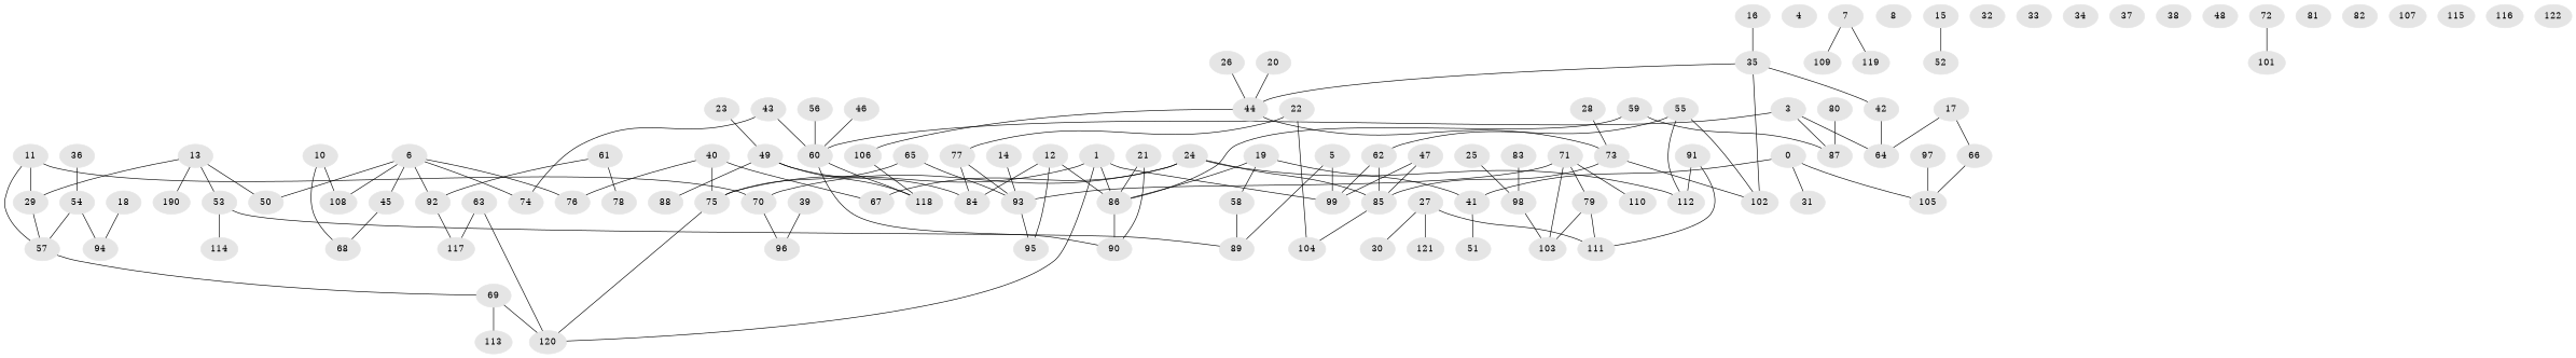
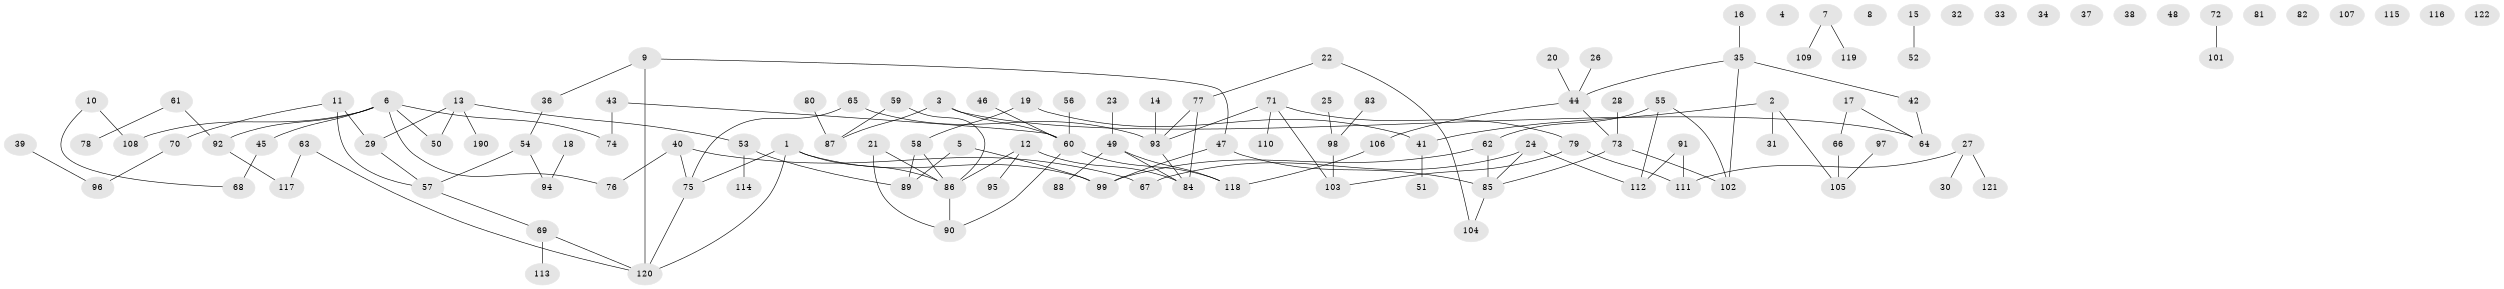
  graph {
    node [color=gray90 style=filled]
    1
    75
    86
    99
    120
    90
-   2 [label=0]
+   2
    31
    41
    105
    51
    3
    60
    64
    87
    118
    4
    5
    89
    6
    45
    50
    74
    76
    92
    108
    68
    117
    7
    109
    119
    8
+   9
    36
    47
    54
    85
    10
    11
    29
    57
    70
    69
    96
    12
    84
    95
    13
    53
    n50 [label=190]
    114
    14
    93
    15
    52
    16
    35
    44
    42
    102
    17
    66
    18
    94
    19
    58
    20
    73
    106
    21
    22
    77
    104
    23
    49
    88
    24
    67
    112
    25
    98
    103
    26
    27
    30
    111
    121
    28
    32
    33
    34
    37
    38
    39
    40
    43
    46
    48
    55
    62
    56
    113
    59
    61
    78
    63
    65
    71
    79
    110
    72
    101
    80
    81
    82
    83
    91
    97
    107
    115
    116
    122
    1 -- 75
    1 -- 86
    1 -- 99
    1 -- 120
    75 -- 120
    86 -- 90
    2 -- 31
    2 -- 41
    2 -- 105
    41 -- 51
    3 -- 60
    3 -- 64
    3 -- 87
    60 -- 90
    60 -- 118
    5 -- 99
    5 -- 89
    6 -- 45
    6 -- 50
    6 -- 74
    6 -- 76
    6 -- 92
    6 -- 108
    45 -- 68
    92 -- 117
    7 -- 109
    7 -- 119
+   9 -- 120
+   9 -- 36
+   9 -- 47
    36 -- 54
    47 -- 99
    47 -- 85
    54 -- 57
    54 -- 94
    85 -- 104
    10 -- 108
    10 -- 68
    11 -- 29
    11 -- 57
    11 -- 70
    29 -- 57
    57 -- 69
    70 -- 96
    69 -- 120
    69 -- 113
    12 -- 86
    12 -- 84
    12 -- 95
    13 -- 50
    13 -- 29
    13 -- 53
    13 -- n50
    53 -- 89
    53 -- 114
    14 -- 93
-   93 -- 95
+   93 -- 84
    15 -- 52
    16 -- 35
    35 -- 44
    35 -- 42
    35 -- 102
    44 -- 73
    44 -- 106
    42 -- 64
    17 -- 64
    17 -- 66
    66 -- 105
    18 -- 94
-   19 -- 86
+   58 -- 86
    19 -- 41
    19 -- 58
    58 -- 89
    20 -- 44
    73 -- 85
    73 -- 102
    106 -- 118
    21 -- 86
    21 -- 90
    22 -- 77
    22 -- 104
    77 -- 84
    77 -- 93
    23 -- 49
    49 -- 118
    49 -- 84
    49 -- 88
    24 -- 85
-   24 -- 70
    24 -- 67
    24 -- 112
    25 -- 98
    98 -- 103
    26 -- 44
    27 -- 30
    27 -- 111
    27 -- 121
    28 -- 73
    39 -- 96
    40 -- 75
    40 -- 76
    40 -- 67
    43 -- 60
    43 -- 74
    46 -- 60
    55 -- 102
    55 -- 112
    55 -- 62
    62 -- 99
    62 -- 85
    56 -- 60
    59 -- 86
    59 -- 87
    61 -- 92
    61 -- 78
    63 -- 120
    63 -- 117
    65 -- 75
    65 -- 93
    71 -- 93
    71 -- 103
    71 -- 79
    71 -- 110
    79 -- 103
    79 -- 111
    72 -- 101
    80 -- 87
    83 -- 98
    91 -- 112
    91 -- 111
    97 -- 105
  }
